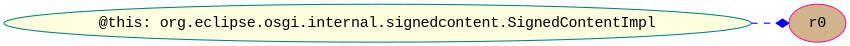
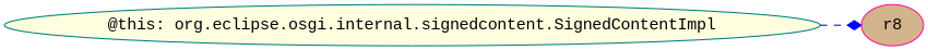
  digraph {
    rankdir=LR
    fontname="Liberation Mono"
    node [style=filled fontname="Liberation Mono"]
    n1 [label="@this: org.eclipse.osgi.internal.signedcontent.SignedContentImpl" fillcolor=lightyellow color=teal]
-   n2 [label=r0 fillcolor=tan color=deeppink]
+   n2 [label=r8 fillcolor=tan color=deeppink]
    n1 -> n2 [color=blue style=dashed arrowhead=diamond fontname="Liberation Mono"]
  }
